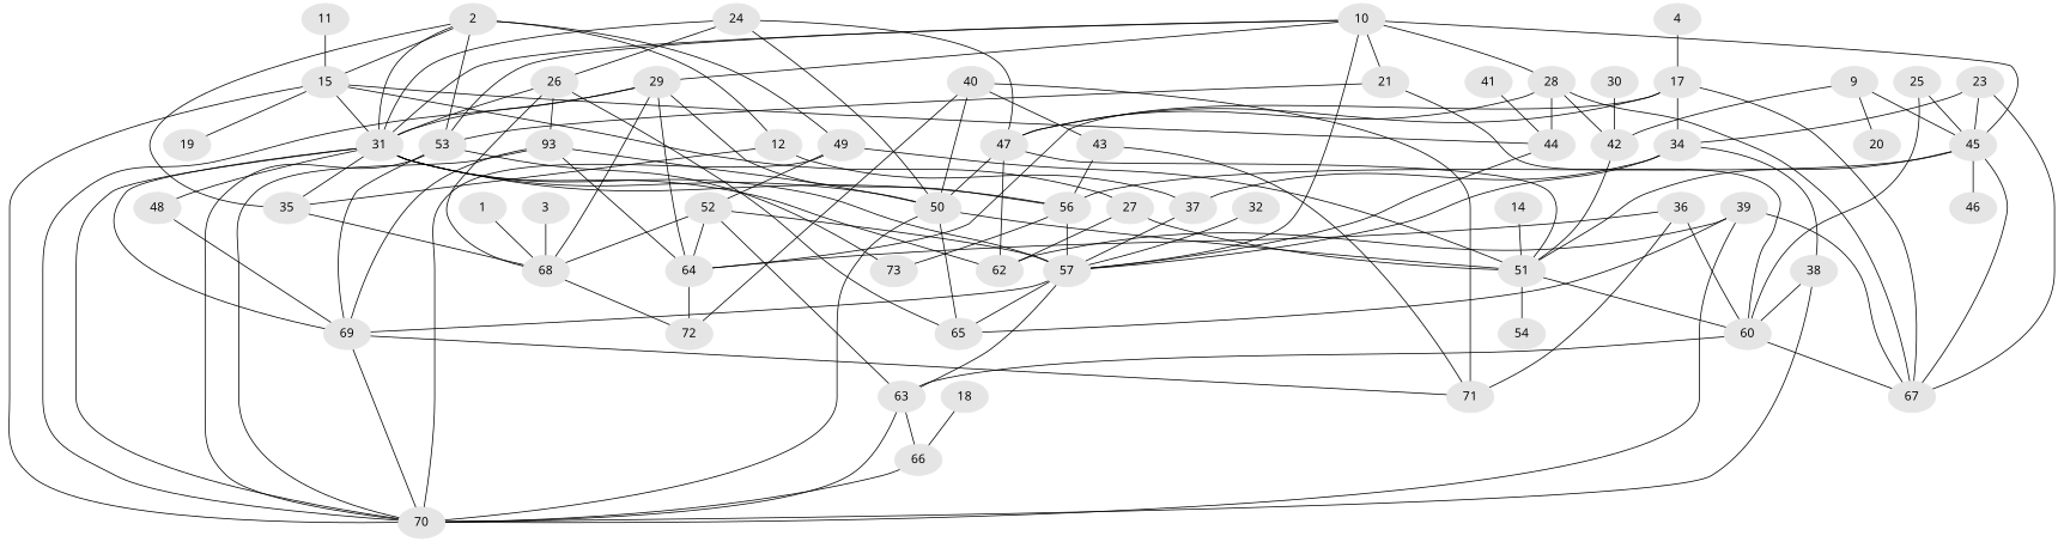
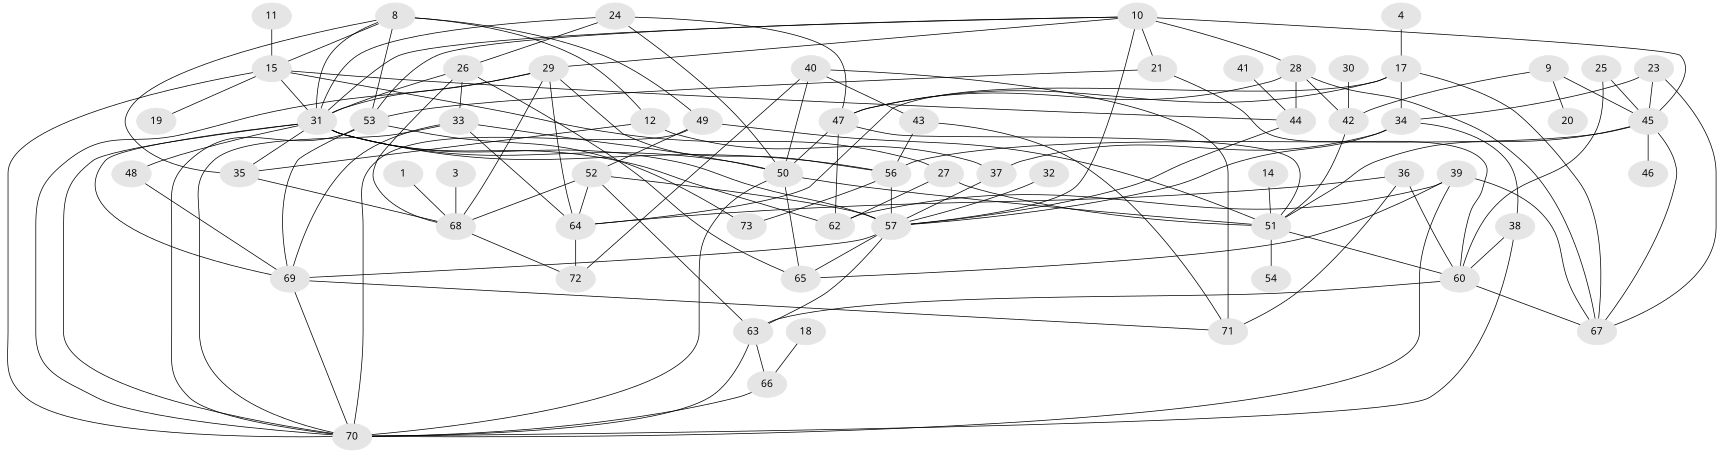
  graph {
    fontname="Noto Sans"
    node [color=gray90 fontname="Noto Sans" style=filled]
    edge [fontname="Noto Sans" weight=1.0]
    1
    68
    72
-   2
+   2 [label=8]
    12
    15
    31
    35
    49
    53
    37
    19
    27
    44
    70
    57
    50
    62
    56
    48
    69
    51
    52
    73
    3
    4
    17
    34
    47
    64
    67
    60
    54
    9
    20
    42
    45
    46
    10
    21
    28
    29
    65
    63
    11
    14
    38
    18
    66
    23
    24
    26
-   33 [label=93]
+   33
    25
    30
    71
    32
    36
    39
    40
    43
    41
    1 -- 68
    68 -- 72
    2 -- 12
    2 -- 15
    2 -- 31
    2 -- 35
    2 -- 49
    2 -- 53 [weight=2.0]
    12 -- 35
    12 -- 37
    15 -- 31
    15 -- 19
    15 -- 27
    15 -- 44
    15 -- 70
    31 -- 35
    31 -- 70
    31 -- 57
    31 -- 50
    31 -- 62
    31 -- 56
    31 -- 48 [weight=2.0]
    31 -- 69
    35 -- 68
    49 -- 70
    49 -- 51
    49 -- 52
    53 -- 70
    53 -- 69 [weight=2.0]
    53 -- 73
    37 -- 57
    27 -- 62
    27 -- 51
    44 -- 57
    57 -- 69
    57 -- 65
    57 -- 63
    50 -- 70
    50 -- 51
    50 -- 65
    56 -- 57
    56 -- 73
    48 -- 69
    69 -- 70
    69 -- 71
    51 -- 60
    51 -- 54
    52 -- 68
    52 -- 57
    52 -- 64
    52 -- 63
    3 -- 68
    4 -- 17
    17 -- 34
    17 -- 47
    17 -- 64
    17 -- 67
    34 -- 37
    34 -- 57
    34 -- 38
    47 -- 50
    47 -- 62
    47 -- 51
    64 -- 72
    60 -- 67
    60 -- 63
    9 -- 20
    9 -- 42
    9 -- 45
    42 -- 51
    45 -- 56
    45 -- 51
    45 -- 67
    45 -- 46
    10 -- 31
    10 -- 53
    10 -- 57
    10 -- 45
    10 -- 21 [weight=2.0]
    10 -- 28
    10 -- 29
    21 -- 53
    21 -- 60
    28 -- 44
    28 -- 47
    28 -- 67
    28 -- 42
    29 -- 68
    29 -- 31
    29 -- 70
    29 -- 56
    29 -- 64
    63 -- 70
    63 -- 66
    11 -- 15
    14 -- 51
    38 -- 70
    38 -- 60
    18 -- 66
    66 -- 70
    23 -- 34
    23 -- 67
    23 -- 45
    24 -- 31
    24 -- 50
    24 -- 47
    24 -- 26
    26 -- 68
    26 -- 31
    26 -- 65
    26 -- 33
    33 -- 70
    33 -- 50
    33 -- 69
    33 -- 64
    25 -- 60
    25 -- 45
    30 -- 42
    32 -- 57
    36 -- 64
    36 -- 60
    36 -- 71
    39 -- 70
    39 -- 62
    39 -- 67
    39 -- 65
    40 -- 72
    40 -- 50
    40 -- 71 [weight=2.0]
    40 -- 43
    43 -- 56
    43 -- 71
    41 -- 44
  }
